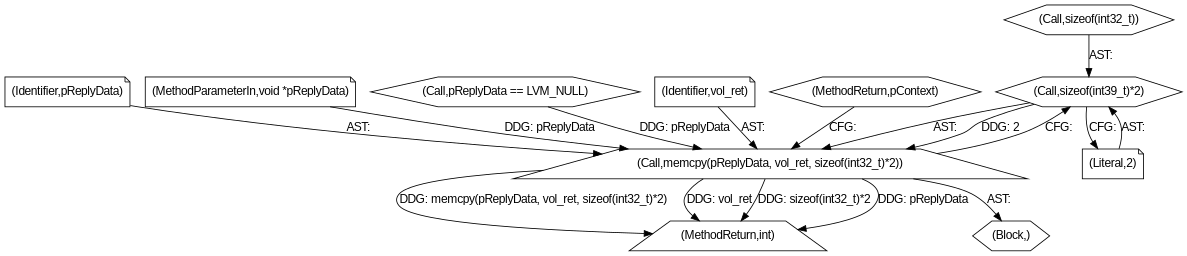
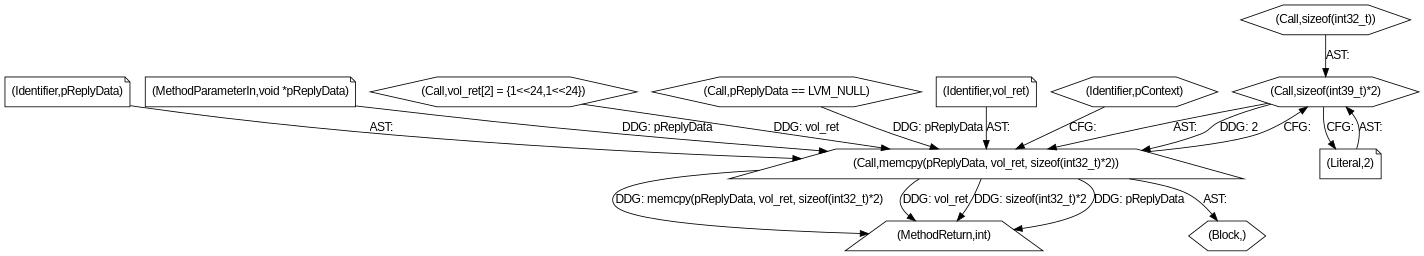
  digraph {
    fontname="Liberation Sans"
    node [fontname="Liberation Sans" shape=hexagon]
    edge [fontname="Liberation Sans"]
    n1 [label="(Call,sizeof(int39_t)*2)"]
    n2 [label="(Call,memcpy(pReplyData, vol_ret, sizeof(int32_t)*2))" shape=trapezium]
    n3 [label="(Literal,2)" shape=note]
    n4 [label="(MethodReturn,int)" shape=trapezium]
    n5 [label="(Block,)"]
    n6 [label="(Identifier,pReplyData)" shape=note]
    n7 [label="(Call,sizeof(int32_t))"]
    n8 [label="(MethodParameterIn,void *pReplyData)" shape=note]
+   n9 [label="(Call,vol_ret[2] = {1<<24,1<<24})"]
    n10 [label="(Call,pReplyData == LVM_NULL)"]
    n11 [label="(Identifier,vol_ret)" shape=note]
-   n12 [label="(MethodReturn,pContext)"]
+   n12 [label="(Identifier,pContext)"]
    n1 -> n2 [label="AST: "]
    n1 -> n2 [label="DDG: 2"]
    n1 -> n3 [label="CFG: "]
    n2 -> n1 [label="CFG: "]
    n2 -> n4 [label="DDG: memcpy(pReplyData, vol_ret, sizeof(int32_t)*2)"]
    n2 -> n4 [label="DDG: vol_ret"]
    n2 -> n4 [label="DDG: sizeof(int32_t)*2"]
    n2 -> n4 [label="DDG: pReplyData"]
    n2 -> n5 [label="AST: "]
    n3 -> n1 [label="AST: "]
    n6 -> n2 [label="AST: "]
    n7 -> n1 [label="AST: "]
    n8 -> n2 [label="DDG: pReplyData"]
+   n9 -> n2 [label="DDG: vol_ret"]
    n10 -> n2 [label="DDG: pReplyData"]
    n11 -> n2 [label="AST: "]
    n12 -> n2 [label="CFG: "]
  }
